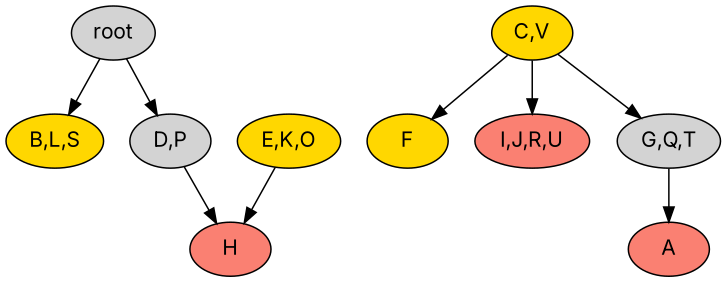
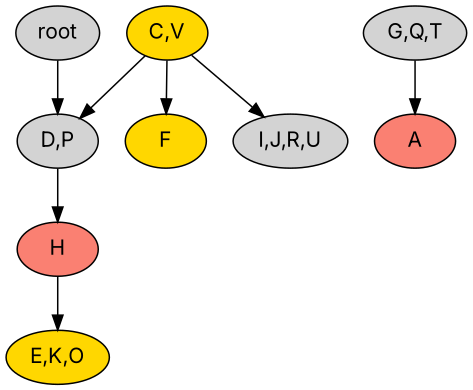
  strict digraph {
    fontname=Inter
    node [fillcolor=lightgrey fontname=Inter style=filled]
    edge [fontname=Inter]
    n1 [label=root]
-   n2 [fillcolor=gold label="B,L,S"]
    n3 [label="D,P"]
    n4 [fillcolor=gold label="C,V"]
    n5 [fillcolor=gold label=F]
-   n6 [fillcolor=salmon label="I,J,R,U"]
+   n6 [label="I,J,R,U"]
    n7 [label="G,Q,T"]
    n8 [fillcolor=salmon label=H]
    n9 [fillcolor=salmon label=A]
    n10 [fillcolor=gold label="E,K,O"]
-   n1 -> n2
    n1 -> n3
    n3 -> n8
    n4 -> n5
    n4 -> n6
-   n4 -> n7
+   n4 -> n3
    n7 -> n9
-   n10 -> n8
+   n8 -> n10
  }
